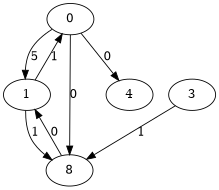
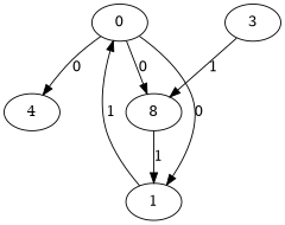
  digraph {
    0
    1
    n3 [label=8]
    4
    3
-   0 -> 1 [label=5]
+   0 -> 1 [label=0]
    0 -> n3 [label=0]
    0 -> 4 [label=0]
    1 -> 0 [label=1]
-   1 -> n3 [label=1]
-   n3 -> 1 [label=0]
+   n3 -> 1 [label=1]
    3 -> n3 [label=1]
  }
